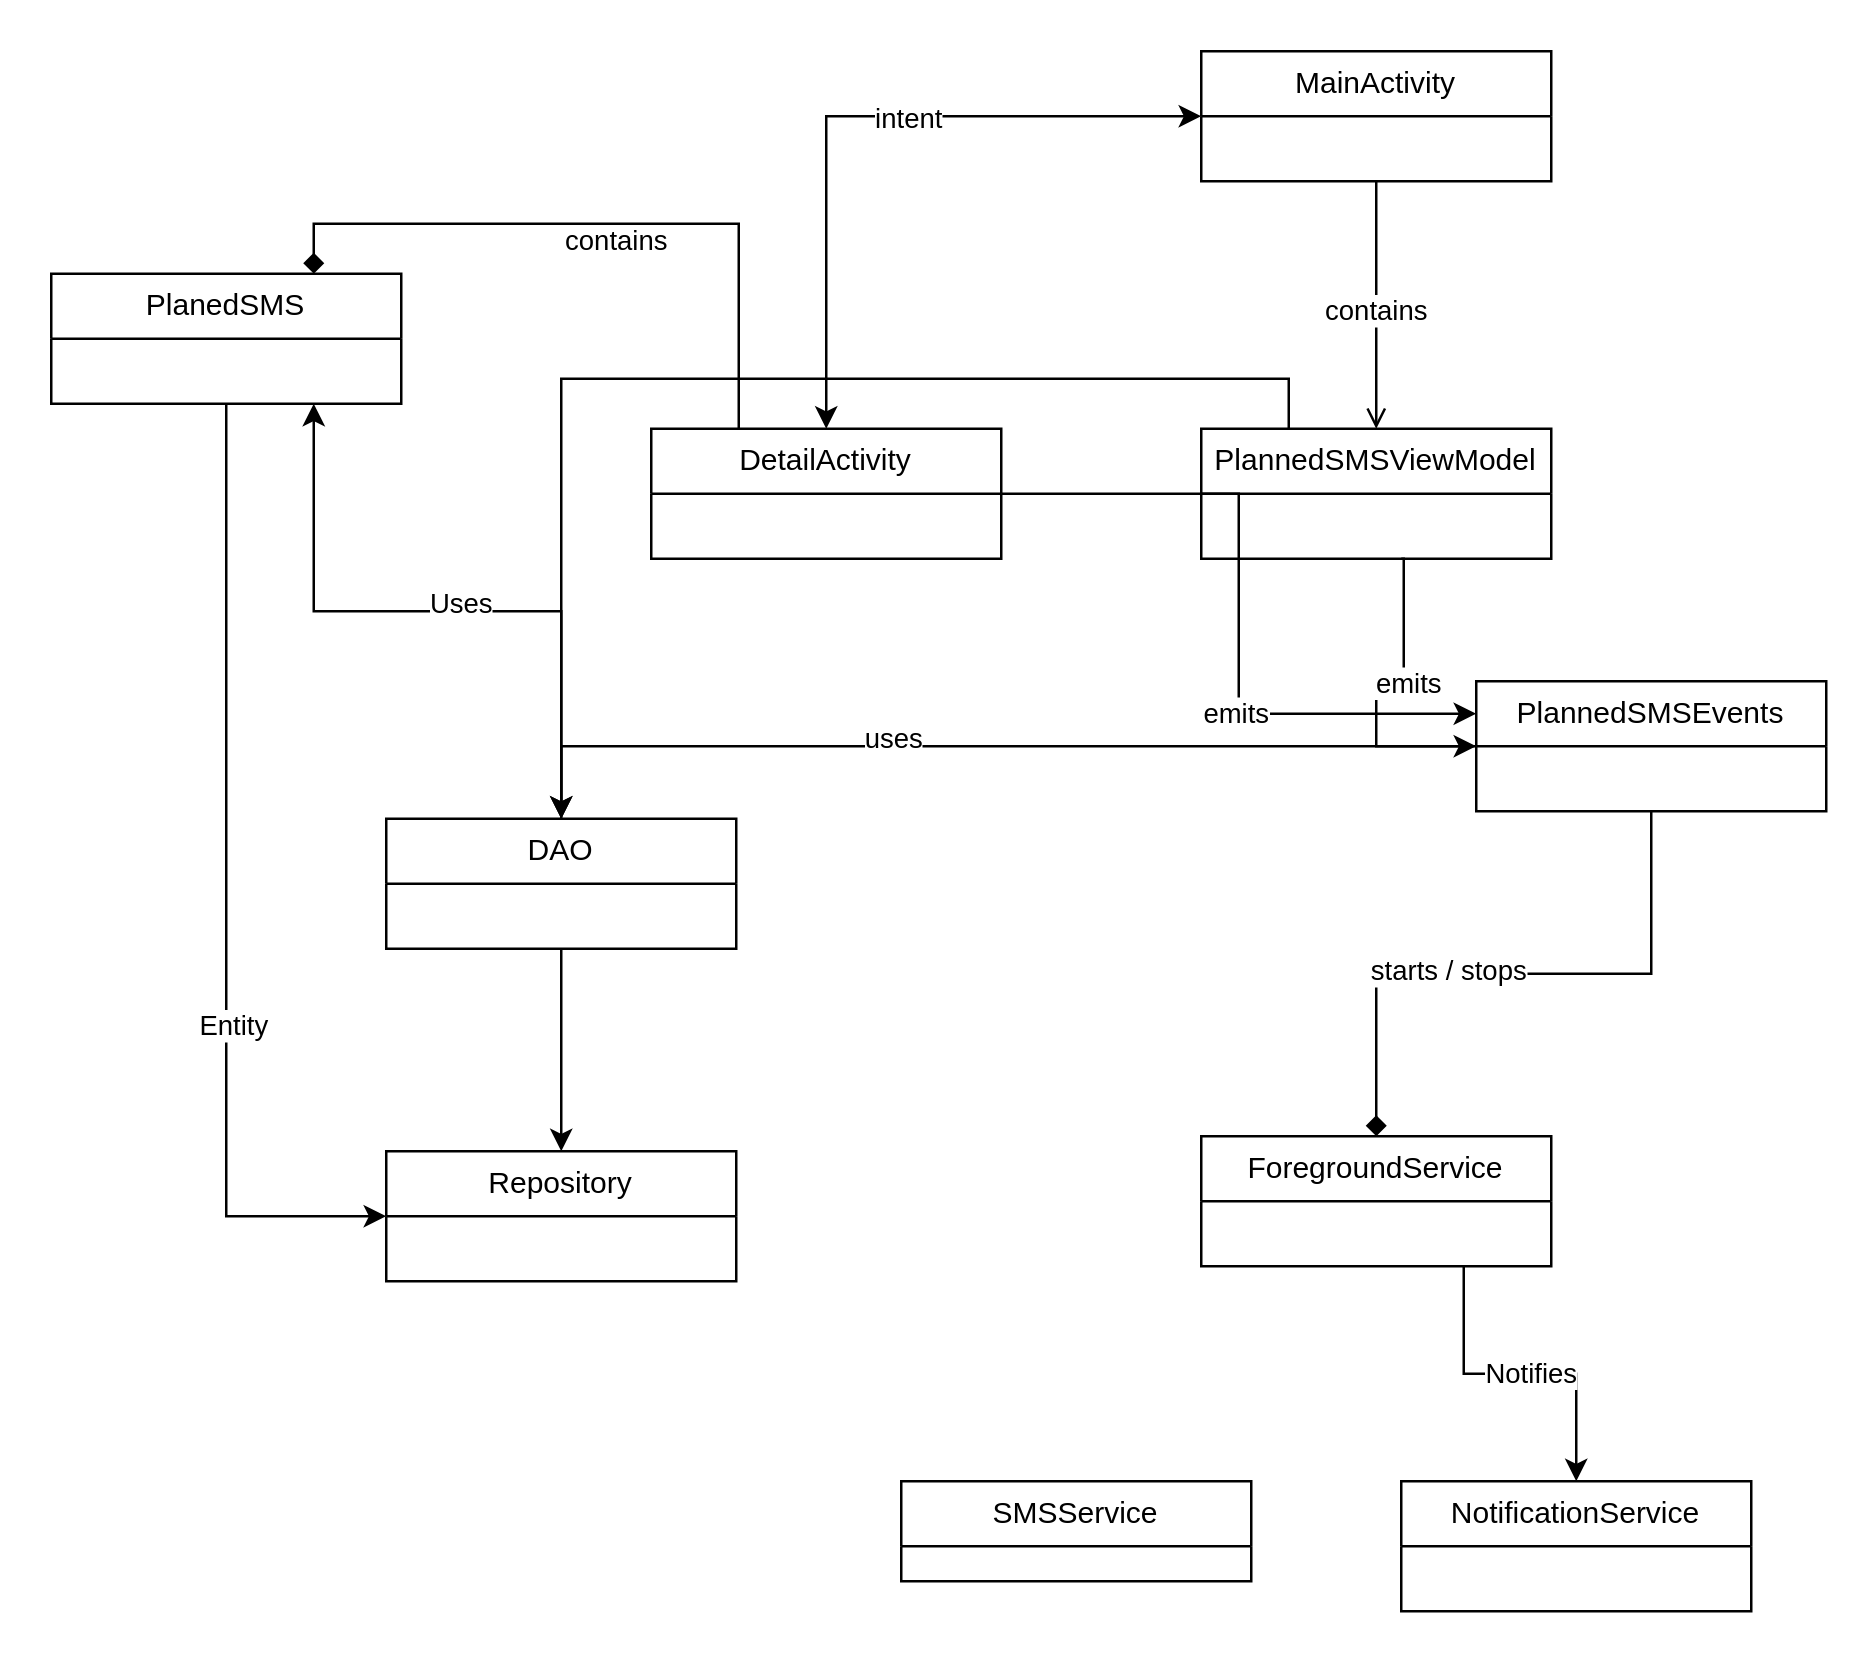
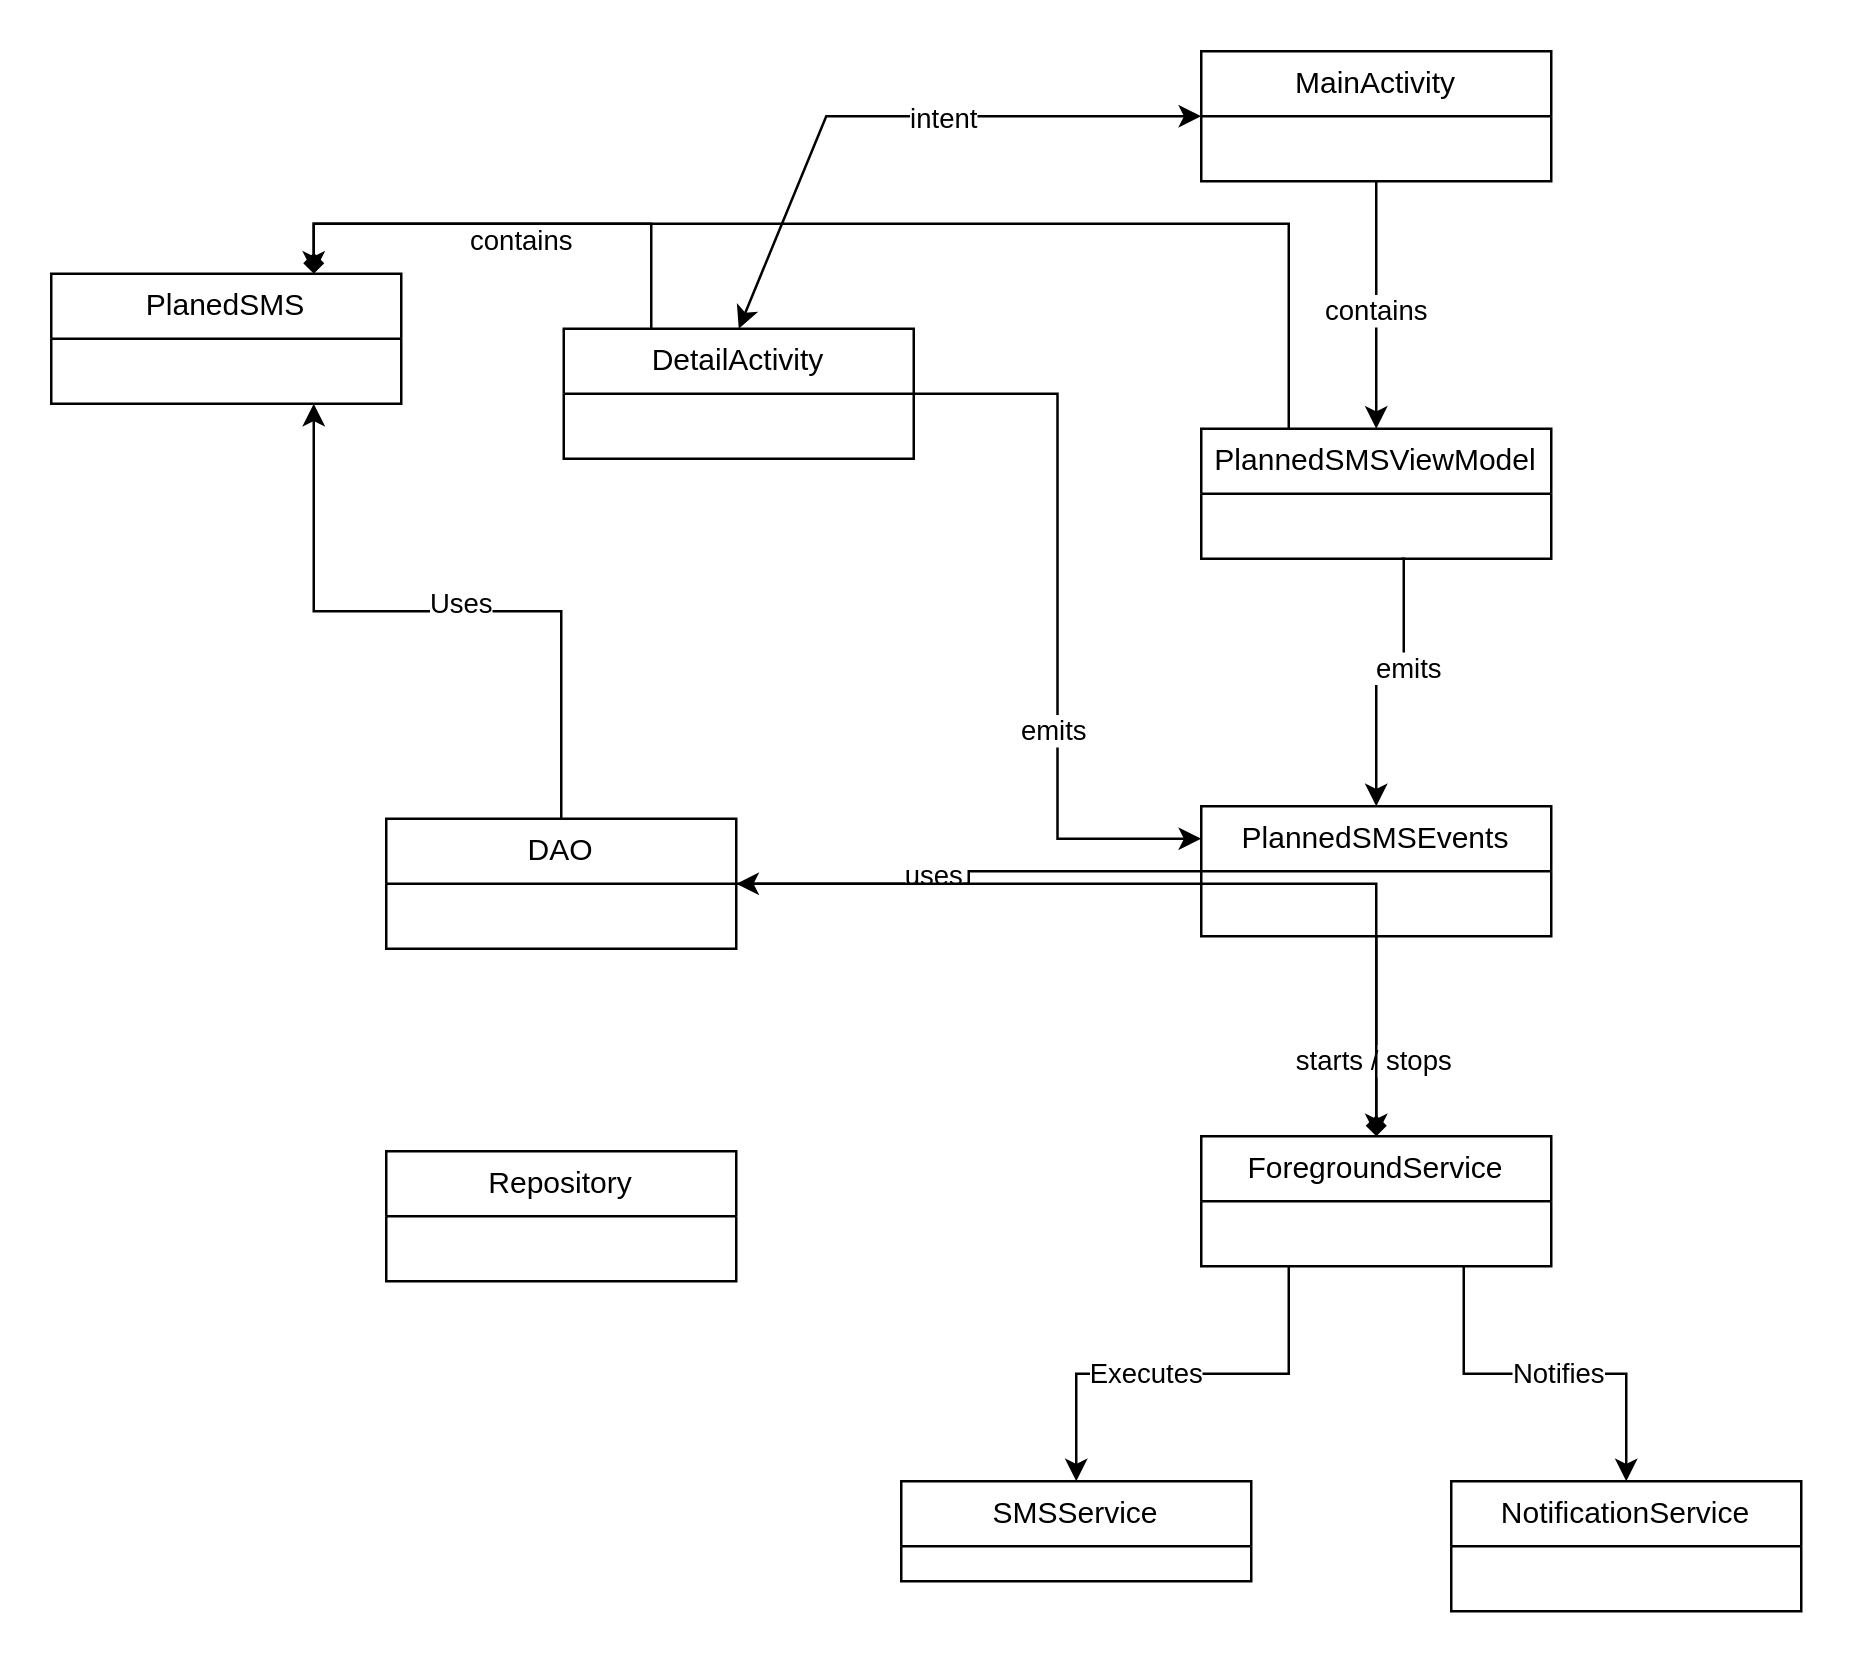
  <mxCell id="0" />
  <mxCell id="1" parent="0" />
- <mxCell id="2" value="" style="edgeStyle=orthogonalEdgeStyle;rounded=0;orthogonalLoop=1;jettySize=auto;html=1;endArrow=open;" edge="1" parent="1" source="4" target="8"><mxGeometry relative="1" as="geometry" /></mxCell>
+ <mxCell id="2" value="" style="edgeStyle=orthogonalEdgeStyle;rounded=0;orthogonalLoop=1;jettySize=auto;html=1;" edge="1" parent="1" source="4" target="8"><mxGeometry relative="1" as="geometry" /></mxCell>
  <mxCell id="3" value="contains" style="edgeLabel;html=1;align=center;verticalAlign=middle;resizable=0;points=[];" vertex="1" connectable="0" parent="2"><mxGeometry x="0.046" y="-1" relative="1" as="geometry"><mxPoint y="-1" as="offset" /></mxGeometry></mxCell>
  <mxCell id="4" value="MainActivity" style="swimlane;fontStyle=0;childLayout=stackLayout;horizontal=1;startSize=26;fillColor=none;horizontalStack=0;resizeParent=1;resizeParentMax=0;resizeLast=0;collapsible=1;marginBottom=0;whiteSpace=wrap;html=1;" vertex="1" parent="1"><mxGeometry x="480" y="20" width="140" height="52" as="geometry" /></mxCell>
  <mxCell id="5" value="" style="edgeStyle=orthogonalEdgeStyle;rounded=0;orthogonalLoop=1;jettySize=auto;html=1;" edge="1" parent="1" target="13"><mxGeometry relative="1" as="geometry"><mxPoint x="560" y="223" as="sourcePoint" /><Array as="points"><mxPoint x="561" y="223" /><mxPoint x="561" y="273" /><mxPoint x="550" y="273" /></Array></mxGeometry></mxCell>
  <mxCell id="6" value="emits" style="edgeLabel;html=1;align=center;verticalAlign=middle;resizable=0;points=[];" vertex="1" connectable="0" parent="5"><mxGeometry x="-0.207" y="1" relative="1" as="geometry"><mxPoint as="offset" /></mxGeometry></mxCell>
- <mxCell id="7" style="edgeStyle=orthogonalEdgeStyle;rounded=0;orthogonalLoop=1;jettySize=auto;html=1;exitX=0.25;exitY=0;exitDx=0;exitDy=0;" edge="1" parent="1" source="8" target="31"><mxGeometry relative="1" as="geometry" /></mxCell>
+ <mxCell id="7" style="edgeStyle=orthogonalEdgeStyle;rounded=0;orthogonalLoop=1;jettySize=auto;html=1;entryX=0.75;entryY=0;entryDx=0;entryDy=0;exitX=0.25;exitY=0;exitDx=0;exitDy=0;" edge="1" parent="1" source="8" target="34"><mxGeometry relative="1" as="geometry" /></mxCell>
  <mxCell id="8" value="PlannedSMSViewModel" style="swimlane;fontStyle=0;childLayout=stackLayout;horizontal=1;startSize=26;fillColor=none;horizontalStack=0;resizeParent=1;resizeParentMax=0;resizeLast=0;collapsible=1;marginBottom=0;whiteSpace=wrap;html=1;" vertex="1" parent="1"><mxGeometry x="480" y="171" width="140" height="52" as="geometry" /></mxCell>
  <mxCell id="9" value="" style="edgeStyle=orthogonalEdgeStyle;rounded=0;orthogonalLoop=1;jettySize=auto;html=1;endArrow=diamond;" edge="1" parent="1" source="13" target="18"><mxGeometry relative="1" as="geometry" /></mxCell>
  <mxCell id="10" value="starts / stops" style="edgeLabel;html=1;align=center;verticalAlign=middle;resizable=0;points=[];" vertex="1" connectable="0" parent="9"><mxGeometry x="0.229" y="-2" relative="1" as="geometry"><mxPoint as="offset" /></mxGeometry></mxCell>
  <mxCell id="11" value="" style="edgeStyle=orthogonalEdgeStyle;rounded=0;orthogonalLoop=1;jettySize=auto;html=1;" edge="1" parent="1" source="13" target="31"><mxGeometry relative="1" as="geometry" /></mxCell>
  <mxCell id="12" value="uses" style="edgeLabel;html=1;align=center;verticalAlign=middle;resizable=0;points=[];" vertex="1" connectable="0" parent="11"><mxGeometry x="0.187" y="-4" relative="1" as="geometry"><mxPoint as="offset" /></mxGeometry></mxCell>
- <mxCell id="13" value="PlannedSMSEvents" style="swimlane;fontStyle=0;childLayout=stackLayout;horizontal=1;startSize=26;fillColor=none;horizontalStack=0;resizeParent=1;resizeParentMax=0;resizeLast=0;collapsible=1;marginBottom=0;whiteSpace=wrap;html=1;" vertex="1" parent="1"><mxGeometry x="590" y="272" width="140" height="52" as="geometry" /></mxCell>
+ <mxCell id="13" value="PlannedSMSEvents" style="swimlane;fontStyle=0;childLayout=stackLayout;horizontal=1;startSize=26;fillColor=none;horizontalStack=0;resizeParent=1;resizeParentMax=0;resizeLast=0;collapsible=1;marginBottom=0;whiteSpace=wrap;html=1;" vertex="1" parent="1"><mxGeometry x="480" y="322" width="140" height="52" as="geometry" /></mxCell>
  <mxCell id="14" value="" style="edgeStyle=orthogonalEdgeStyle;rounded=0;orthogonalLoop=1;jettySize=auto;html=1;exitX=0.75;exitY=1;exitDx=0;exitDy=0;" edge="1" parent="1" source="18" target="19"><mxGeometry relative="1" as="geometry" /></mxCell>
  <mxCell id="15" value="Notifies" style="edgeLabel;html=1;align=center;verticalAlign=middle;resizable=0;points=[];" vertex="1" connectable="0" parent="14"><mxGeometry x="0.055" y="1" relative="1" as="geometry"><mxPoint as="offset" /></mxGeometry></mxCell>
+ <mxCell id="16" value="" style="edgeStyle=orthogonalEdgeStyle;rounded=0;orthogonalLoop=1;jettySize=auto;html=1;exitX=0.25;exitY=1;exitDx=0;exitDy=0;" edge="1" parent="1" source="18" target="20"><mxGeometry relative="1" as="geometry" /></mxCell>
+ <mxCell id="17" value="Executes" style="edgeLabel;html=1;align=center;verticalAlign=middle;resizable=0;points=[];" vertex="1" connectable="0" parent="16"><mxGeometry x="0.183" y="-1" relative="1" as="geometry"><mxPoint as="offset" /></mxGeometry></mxCell>
  <mxCell id="18" value="ForegroundService" style="swimlane;fontStyle=0;childLayout=stackLayout;horizontal=1;startSize=26;fillColor=none;horizontalStack=0;resizeParent=1;resizeParentMax=0;resizeLast=0;collapsible=1;marginBottom=0;whiteSpace=wrap;html=1;" vertex="1" parent="1"><mxGeometry x="480" y="454" width="140" height="52" as="geometry" /></mxCell>
- <mxCell id="19" value="NotificationService" style="swimlane;fontStyle=0;childLayout=stackLayout;horizontal=1;startSize=26;fillColor=none;horizontalStack=0;resizeParent=1;resizeParentMax=0;resizeLast=0;collapsible=1;marginBottom=0;whiteSpace=wrap;html=1;" vertex="1" parent="1"><mxGeometry x="560" y="592" width="140" height="52" as="geometry" /></mxCell>
+ <mxCell id="19" value="NotificationService" style="swimlane;fontStyle=0;childLayout=stackLayout;horizontal=1;startSize=26;fillColor=none;horizontalStack=0;resizeParent=1;resizeParentMax=0;resizeLast=0;collapsible=1;marginBottom=0;whiteSpace=wrap;html=1;" vertex="1" parent="1"><mxGeometry x="580" y="592" width="140" height="52" as="geometry" /></mxCell>
  <mxCell id="20" value="SMSService" style="swimlane;fontStyle=0;childLayout=stackLayout;horizontal=1;startSize=26;fillColor=none;horizontalStack=0;resizeParent=1;resizeParentMax=0;resizeLast=0;collapsible=1;marginBottom=0;whiteSpace=wrap;html=1;" vertex="1" parent="1"><mxGeometry x="360" y="592" width="140" height="40" as="geometry" /></mxCell>
  <mxCell id="21" style="edgeStyle=orthogonalEdgeStyle;rounded=0;orthogonalLoop=1;jettySize=auto;html=1;entryX=0;entryY=0.25;entryDx=0;entryDy=0;" edge="1" parent="1" source="25" target="13"><mxGeometry relative="1" as="geometry" /></mxCell>
  <mxCell id="22" value="emits" style="edgeLabel;html=1;align=center;verticalAlign=middle;resizable=0;points=[];" vertex="1" connectable="0" parent="21"><mxGeometry x="0.301" y="-2" relative="1" as="geometry"><mxPoint y="1" as="offset" /></mxGeometry></mxCell>
  <mxCell id="23" style="edgeStyle=orthogonalEdgeStyle;rounded=0;orthogonalLoop=1;jettySize=auto;html=1;entryX=0.75;entryY=0;entryDx=0;entryDy=0;exitX=0.25;exitY=0;exitDx=0;exitDy=0;endArrow=diamond;" edge="1" parent="1" source="25" target="34"><mxGeometry relative="1" as="geometry" /></mxCell>
  <mxCell id="24" value="contains" style="edgeLabel;html=1;align=center;verticalAlign=middle;resizable=0;points=[];" vertex="1" connectable="0" parent="23"><mxGeometry x="-0.033" y="6" relative="1" as="geometry"><mxPoint as="offset" /></mxGeometry></mxCell>
- <mxCell id="25" value="DetailActivity" style="swimlane;fontStyle=0;childLayout=stackLayout;horizontal=1;startSize=26;fillColor=none;horizontalStack=0;resizeParent=1;resizeParentMax=0;resizeLast=0;collapsible=1;marginBottom=0;whiteSpace=wrap;html=1;" vertex="1" parent="1"><mxGeometry x="260" y="171" width="140" height="52" as="geometry" /></mxCell>
+ <mxCell id="25" value="DetailActivity" style="swimlane;fontStyle=0;childLayout=stackLayout;horizontal=1;startSize=26;fillColor=none;horizontalStack=0;resizeParent=1;resizeParentMax=0;resizeLast=0;collapsible=1;marginBottom=0;whiteSpace=wrap;html=1;" vertex="1" parent="1"><mxGeometry x="225" y="131" width="140" height="52" as="geometry" /></mxCell>
  <mxCell id="26" value="" style="endArrow=classic;startArrow=classic;html=1;rounded=0;entryX=0;entryY=0.5;entryDx=0;entryDy=0;exitX=0.5;exitY=0;exitDx=0;exitDy=0;" edge="1" parent="1" source="25" target="4"><mxGeometry width="50" height="50" relative="1" as="geometry"><mxPoint x="290" y="100" as="sourcePoint" /><mxPoint x="340" y="50" as="targetPoint" /><Array as="points"><mxPoint x="330" y="46" /></Array></mxGeometry></mxCell>
  <mxCell id="27" value="intent" style="edgeLabel;html=1;align=center;verticalAlign=middle;resizable=0;points=[];" vertex="1" connectable="0" parent="26"><mxGeometry x="0.14" relative="1" as="geometry"><mxPoint as="offset" /></mxGeometry></mxCell>
  <mxCell id="28" value="" style="edgeStyle=orthogonalEdgeStyle;rounded=0;orthogonalLoop=1;jettySize=auto;html=1;entryX=0.75;entryY=1;entryDx=0;entryDy=0;" edge="1" parent="1" source="31" target="34"><mxGeometry relative="1" as="geometry" /></mxCell>
  <mxCell id="29" value="Uses" style="edgeLabel;html=1;align=center;verticalAlign=middle;resizable=0;points=[];" vertex="1" connectable="0" parent="28"><mxGeometry x="-0.072" y="-4" relative="1" as="geometry"><mxPoint x="-1" as="offset" /></mxGeometry></mxCell>
- <mxCell id="30" value="" style="edgeStyle=orthogonalEdgeStyle;rounded=0;orthogonalLoop=1;jettySize=auto;html=1;" edge="1" parent="1" source="31" target="35"><mxGeometry relative="1" as="geometry" /></mxCell>
+ <mxCell id="30" value="" style="edgeStyle=orthogonalEdgeStyle;rounded=0;orthogonalLoop=1;jettySize=auto;html=1;" edge="1" parent="1" source="31" target="18"><mxGeometry relative="1" as="geometry" /></mxCell>
  <mxCell id="31" value="DAO" style="swimlane;fontStyle=0;childLayout=stackLayout;horizontal=1;startSize=26;fillColor=none;horizontalStack=0;resizeParent=1;resizeParentMax=0;resizeLast=0;collapsible=1;marginBottom=0;whiteSpace=wrap;html=1;" vertex="1" parent="1"><mxGeometry x="154" y="327" width="140" height="52" as="geometry" /></mxCell>
- <mxCell id="32" style="edgeStyle=orthogonalEdgeStyle;rounded=0;orthogonalLoop=1;jettySize=auto;html=1;entryX=0;entryY=0.5;entryDx=0;entryDy=0;" edge="1" parent="1" source="34" target="35"><mxGeometry relative="1" as="geometry" /></mxCell>
- <mxCell id="33" value="Entity" style="edgeLabel;html=1;align=center;verticalAlign=middle;resizable=0;points=[];" vertex="1" connectable="0" parent="32"><mxGeometry x="0.269" y="2" relative="1" as="geometry"><mxPoint y="1" as="offset" /></mxGeometry></mxCell>
  <mxCell id="34" value="PlanedSMS" style="swimlane;fontStyle=0;childLayout=stackLayout;horizontal=1;startSize=26;fillColor=none;horizontalStack=0;resizeParent=1;resizeParentMax=0;resizeLast=0;collapsible=1;marginBottom=0;whiteSpace=wrap;html=1;" vertex="1" parent="1"><mxGeometry x="20" y="109" width="140" height="52" as="geometry" /></mxCell>
  <mxCell id="35" value="Repository" style="swimlane;fontStyle=0;childLayout=stackLayout;horizontal=1;startSize=26;fillColor=none;horizontalStack=0;resizeParent=1;resizeParentMax=0;resizeLast=0;collapsible=1;marginBottom=0;whiteSpace=wrap;html=1;" vertex="1" parent="1"><mxGeometry x="154" y="460" width="140" height="52" as="geometry" /></mxCell>
